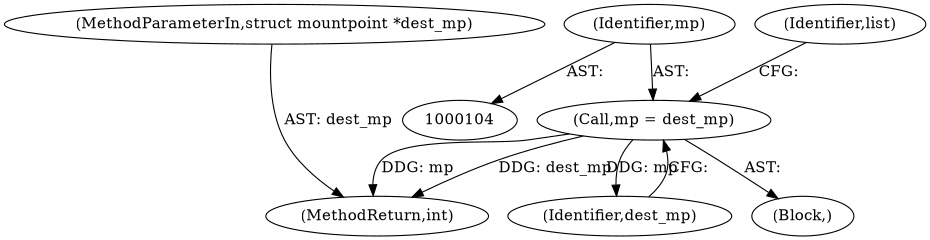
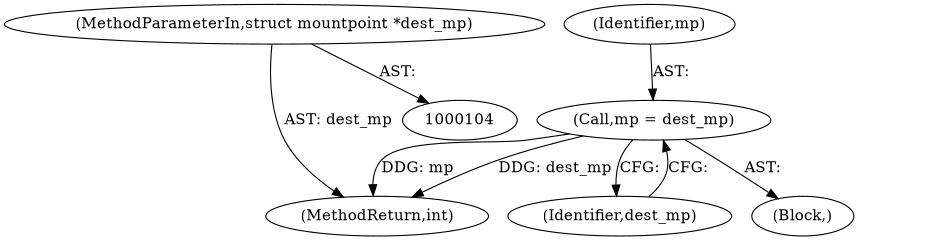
  digraph {
    fontname="DejaVu Serif"
    node [fontname="DejaVu Serif"]
    edge [fontname="DejaVu Serif"]
    n1 [label="(Call,mp = dest_mp)"]
    n2 [label="(Identifier,dest_mp)"]
    n3 [label="(MethodReturn,int)"]
    n4 [label="(Block,)"]
    n5 [label="(MethodParameterIn,struct mountpoint *dest_mp)"]
    1000104
    n7 [label="(Identifier,mp)"]
-   n8 [label="(Identifier,list)"]
-   n1 -> n2 [label="DDG: mp"]
+   n1 -> n2 [label="CFG: "]
    n1 -> n3 [label="DDG: mp"]
    n1 -> n3 [label="DDG: dest_mp"]
    n1 -> n4 [label="AST: "]
    n2 -> n1 [label="CFG: "]
    n5 -> n3 [label="AST: dest_mp"]
-   n7 -> 1000104 [label="AST: "]
+   n5 -> 1000104 [label="AST: "]
    n7 -> n1 [label="AST: "]
-   n8 -> n1 [label="CFG: "]
  }
